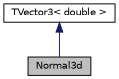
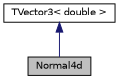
  digraph {
    node [color=black fontname=Helvetica fontsize=10 shape=box style=filled]
-   n1 [fillcolor=grey75 fontcolor=black height=0.2 label=Normal3d width=0.4]
+   n1 [fillcolor=grey75 fontcolor=black height=0.2 label=Normal4d width=0.4]
    n2 [fillcolor=white height=0.2 label="TVector3\< double \>" width=0.4]
    n2 -> n1 [color=midnightblue dir=back fontname=Helvetica fontsize=10 labelfontname=Helvetica labelfontsize=10 style=solid]
  }
